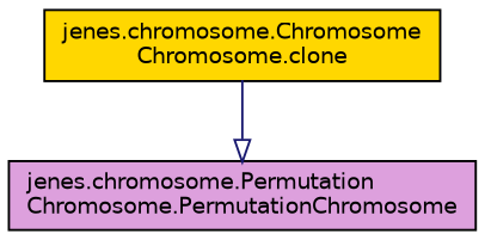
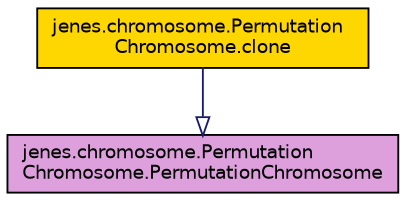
  digraph {
    rankdir=TB
    fontname="DejaVu Sans"
    node [color=black fontname="DejaVu Sans" fontsize=10 shape=record style=filled]
-   n1 [fillcolor=gold fontcolor=black height=0.2 label="jenes.chromosome.Chromosome\lChromosome.clone" width=0.4]
+   n1 [fillcolor=gold fontcolor=black height=0.2 label="jenes.chromosome.Permutation\lChromosome.clone" width=0.4]
    n2 [fillcolor=plum height=0.2 label="jenes.chromosome.Permutation\lChromosome.PermutationChromosome" width=0.4]
    n1 -> n2 [color=midnightblue fontname="DejaVu Sans" fontsize=10 labelfontname=Helvetica labelfontsize=10 style=solid arrowhead=onormal]
  }
